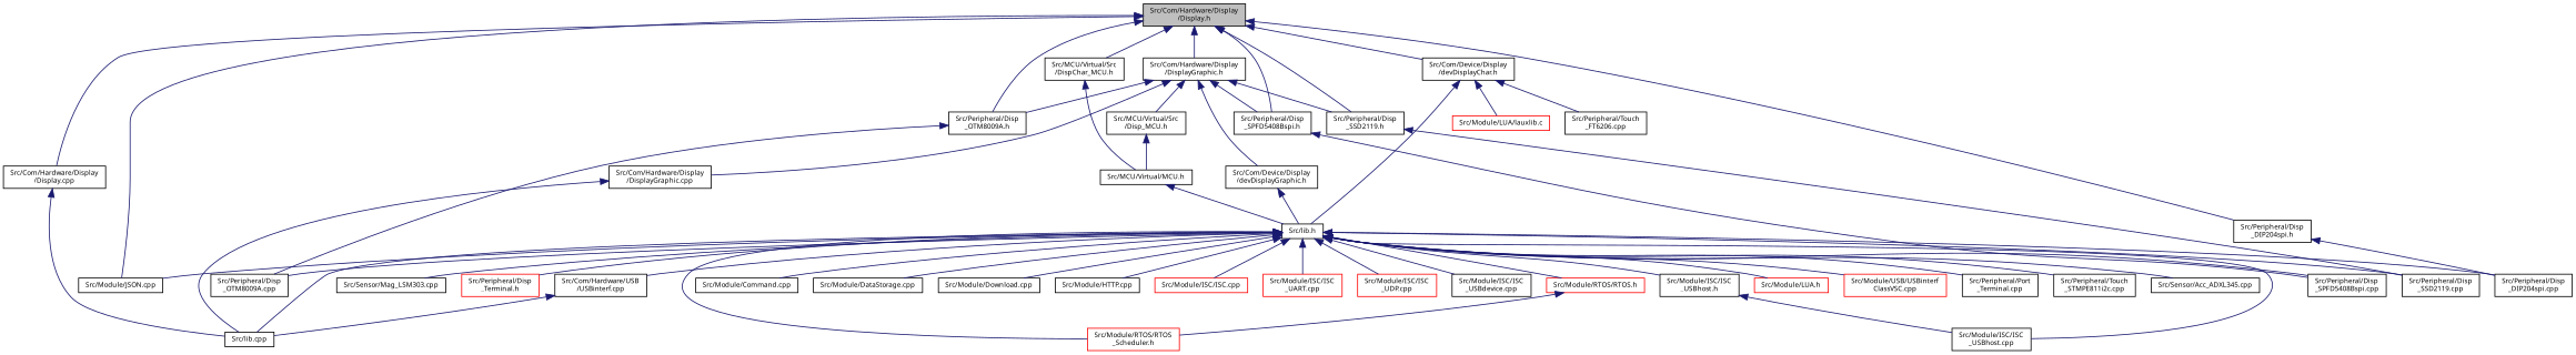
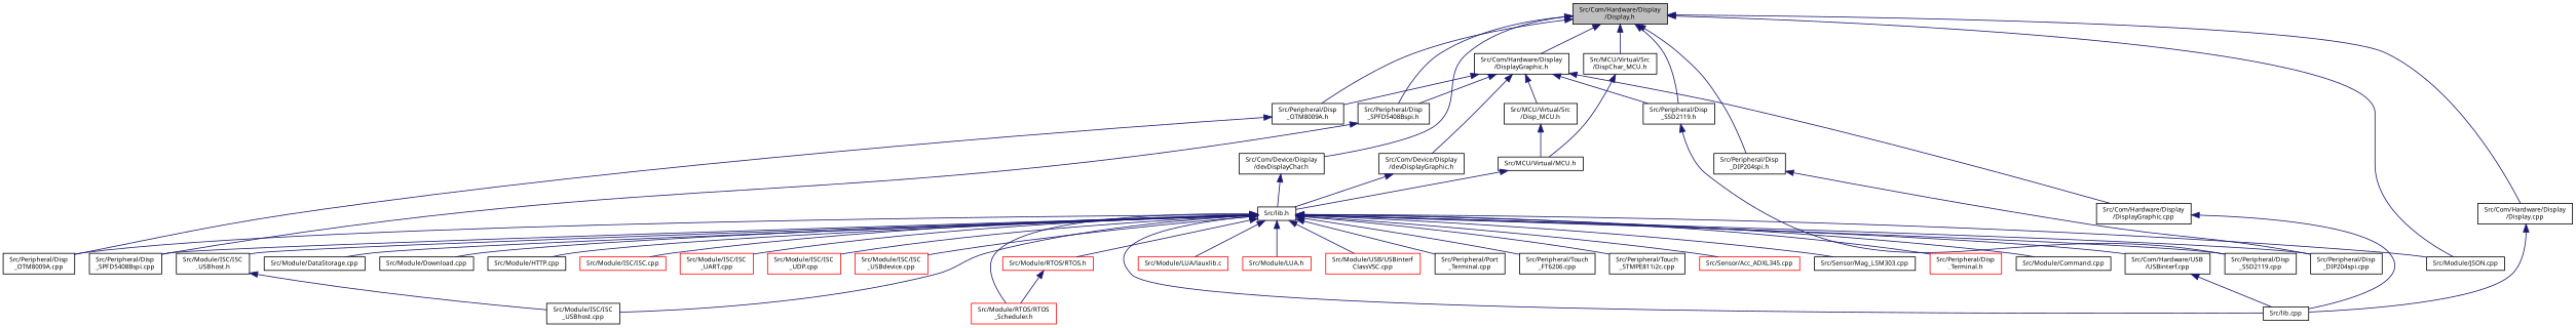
  digraph {
    node [color=black fillcolor=white fontname=Sans fontsize=8 shape=record style=filled]
    edge [color=midnightblue dir=back fontname=Sans fontsize=8 labelfontname=Sans labelfontsize=8 style=solid]
    n1 [fillcolor=grey75 fontcolor=black height=0.2 label="Src/Com/Hardware/Display\l/Display.h" width=0.4]
    n2 [height=0.2 label="Src/Com/Device/Display\l/devDisplayChar.h" width=0.4]
    n3 [height=0.2 label="Src/Com/Hardware/Display\l/Display.cpp" width=0.4]
    n4 [height=0.2 label="Src/Com/Hardware/Display\l/DisplayGraphic.h" width=0.4]
    n5 [height=0.2 label="Src/Peripheral/Disp\l_OTM8009A.h" width=0.4]
    n6 [height=0.2 label="Src/Peripheral/Disp\l_SPFD5408Bspi.h" width=0.4]
    n7 [height=0.2 label="Src/Peripheral/Disp\l_SSD2119.h" width=0.4]
    n8 [height=0.2 label="Src/MCU/Virtual/Src\l/DispChar_MCU.h" width=0.4]
    n9 [height=0.2 label="Src/Peripheral/Disp\l_DIP204spi.h" width=0.4]
    n10 [height=0.2 label="Src/Module/JSON.cpp" width=0.4]
    n11 [height=0.2 label="Src/lib.h" width=0.4]
    n12 [color=red height=0.2 label="Src/Peripheral/Disp\l_Terminal.h" width=0.4]
    n13 [height=0.2 label="Src/lib.cpp" width=0.4]
    n14 [height=0.2 label="Src/Com/Device/Display\l/devDisplayGraphic.h" width=0.4]
    n15 [height=0.2 label="Src/Com/Hardware/Display\l/DisplayGraphic.cpp" width=0.4]
    n16 [height=0.2 label="Src/MCU/Virtual/Src\l/Disp_MCU.h" width=0.4]
    n17 [height=0.2 label="Src/Peripheral/Disp\l_OTM8009A.cpp" width=0.4]
    n18 [height=0.2 label="Src/Peripheral/Disp\l_SPFD5408Bspi.cpp" width=0.4]
    n19 [height=0.2 label="Src/Peripheral/Disp\l_SSD2119.cpp" width=0.4]
    n20 [height=0.2 label="Src/MCU/Virtual/MCU.h" width=0.4]
    n21 [height=0.2 label="Src/Peripheral/Disp\l_DIP204spi.cpp" width=0.4]
    n22 [height=0.2 label="Src/Com/Hardware/USB\l/USBinterf.cpp" width=0.4]
    n23 [height=0.2 label="Src/Module/Command.cpp" width=0.4]
    n24 [height=0.2 label="Src/Module/DataStorage.cpp" width=0.4]
    n25 [height=0.2 label="Src/Module/Download.cpp" width=0.4]
    n26 [height=0.2 label="Src/Module/HTTP.cpp" width=0.4]
    n27 [color=red height=0.2 label="Src/Module/ISC/ISC.cpp" width=0.4]
    n28 [color=red height=0.2 label="Src/Module/ISC/ISC\l_UART.cpp" width=0.4]
    n29 [color=red height=0.2 label="Src/Module/ISC/ISC\l_UDP.cpp" width=0.4]
-   n30 [height=0.2 label="Src/Module/ISC/ISC\l_USBdevice.cpp" width=0.4]
+   n30 [color=red height=0.2 label="Src/Module/ISC/ISC\l_USBdevice.cpp" width=0.4]
    n31 [height=0.2 label="Src/Module/ISC/ISC\l_USBhost.cpp" width=0.4]
    n32 [height=0.2 label="Src/Module/ISC/ISC\l_USBhost.h" width=0.4]
    n33 [color=red height=0.2 label="Src/Module/LUA/lauxlib.c" width=0.4]
    n34 [color=red height=0.2 label="Src/Module/LUA.h" width=0.4]
    n35 [color=red height=0.2 label="Src/Module/RTOS/RTOS.h" width=0.4]
    n36 [color=red height=0.2 label="Src/Module/RTOS/RTOS\l_Scheduler.h" width=0.4]
    n37 [color=red height=0.2 label="Src/Module/USB/USBinterf\lClassVSC.cpp" width=0.4]
    n38 [height=0.2 label="Src/Peripheral/Port\l_Terminal.cpp" width=0.4]
    n39 [height=0.2 label="Src/Peripheral/Touch\l_FT6206.cpp" width=0.4]
    n40 [height=0.2 label="Src/Peripheral/Touch\l_STMPE811i2c.cpp" width=0.4]
-   n41 [height=0.2 label="Src/Sensor/Acc_ADXL345.cpp" width=0.4]
+   n41 [color=red height=0.2 label="Src/Sensor/Acc_ADXL345.cpp" width=0.4]
    n42 [height=0.2 label="Src/Sensor/Mag_LSM303.cpp" width=0.4]
    n1 -> n2
    n1 -> n3
    n1 -> n4
    n1 -> n5
    n1 -> n6
    n1 -> n7
    n1 -> n8
    n1 -> n9
    n1 -> n10
    n2 -> n11
    n3 -> n13
    n4 -> n5
    n4 -> n6
    n4 -> n7
    n4 -> n14
    n4 -> n15
    n4 -> n16
    n5 -> n17
    n6 -> n18
    n7 -> n19
    n8 -> n20
    n9 -> n21
    n11 -> n10
    n11 -> n12
    n11 -> n13
    n11 -> n17
    n11 -> n18
    n11 -> n19
    n11 -> n21
    n11 -> n22
    n11 -> n23
    n11 -> n24
    n11 -> n25
    n11 -> n26
    n11 -> n27
    n11 -> n28
    n11 -> n29
    n11 -> n30
    n11 -> n31
    n11 -> n32
-   n2 -> n33
+   n11 -> n33
    n11 -> n34
    n11 -> n35
    n11 -> n36
    n11 -> n37
    n11 -> n38
-   n2 -> n39
+   n11 -> n39
    n11 -> n40
    n11 -> n41
    n11 -> n42
    n14 -> n11
    n15 -> n13
    n16 -> n20
    n20 -> n11
    n22 -> n13
    n32 -> n31
    n35 -> n36
  }
